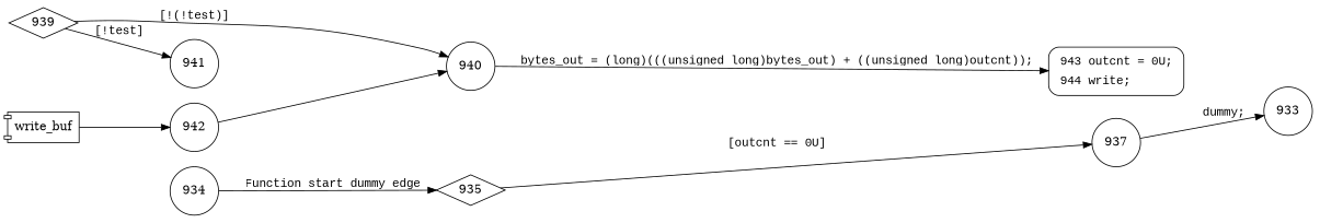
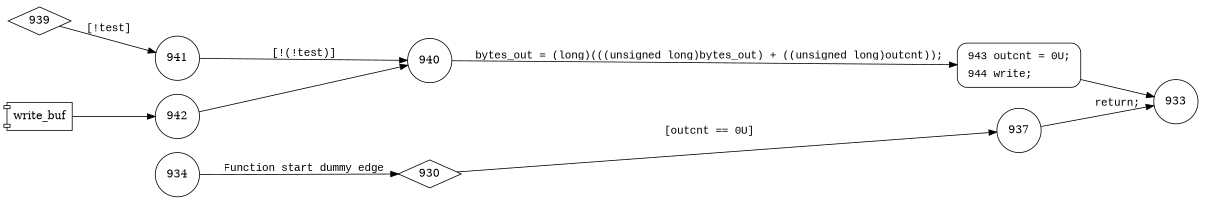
  digraph {
    rankdir=LR
    node [shape=circle]
    edge [fontname="Courier New"]
-   935 [shape=diamond]
+   935 [shape=diamond label=930]
    934
    937
    933
    939 [shape=diamond]
    940
    941
    n8 [fillcolor=white fontname="Courier New" label=<<table border="0" cellborder="0" cellpadding="3" bgcolor="white"><tr><td align="right">943</td><td align="left">outcnt = 0U;</td></tr><tr><td align="right">944</td><td align="left">write;</td></tr></table>> penwidth=1 shape=Mrecord style="filled,bold"]
    n9 [label=write_buf shape=component]
    942
    935 -> 937 [label="[outcnt == 0U]"]
    934 -> 935 [label="Function start dummy edge"]
-   937 -> 933 [label="dummy;"]
-   939 -> 940 [label="[!(!test)]"]
+   937 -> 933 [label="return;"]
+   941 -> 940 [label="[!(!test)]"]
    939 -> 941 [label="[!test]"]
    940 -> n8 [label="bytes_out = (long)(((unsigned long)bytes_out) + ((unsigned long)outcnt));"]
+   n8 -> 933 [fontname=""]
    n9 -> 942
    942 -> 940
  }
